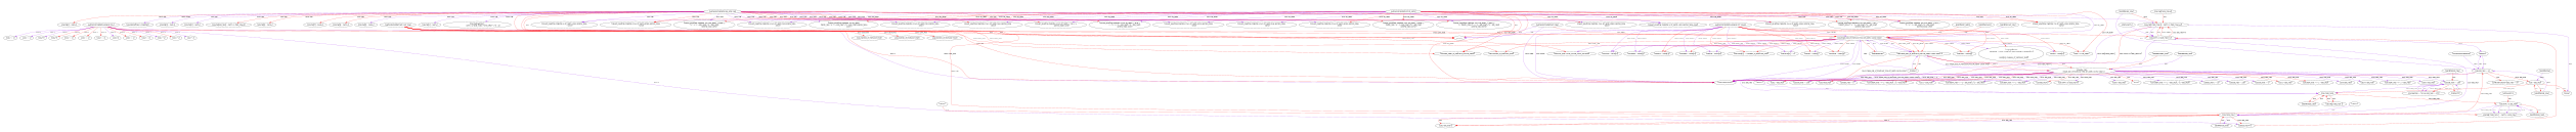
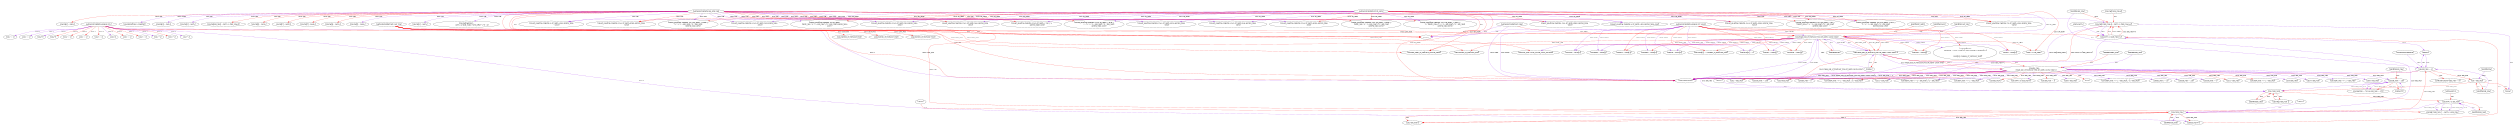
  digraph {
    fontname="Comic Neue"
    node [fontname="Comic Neue"]
    edge [color=red fontname="Comic Neue"]
    n1 [label="(Call,row[2*size_max+1] = 0xFFU & (size_max+y+1))"]
    n2 [label="(Call,0xFFU & (size_max+y+1))"]
    n3 [label="(MethodReturn,RET)"]
    n4 [label="(Block,)"]
    n5 [label="(Literal,0)"]
    n6 [label="(Call,size_max+y+1)"]
    n7 [label="(Call,2*size_max)"]
    n8 [label="(Call,size_max == 0)"]
    n9 [label="(Identifier,size_max)"]
    n10 [label="(Call,2*size_max+1)"]
    n11 [label="(Call,--size_max)"]
    n12 [label="(ControlStructure,if (size_max == 0))"]
    n13 [label="(Call,0xFFU & size_max)"]
    n14 [label="(Call,row[2*size_max  ] = 0xFFU & size_max)"]
    n15 [label="(Identifier,size_max)"]
    n16 [label="(Call,2*size_max)"]
    n17 [label="(Call,row[2*size_max  ])"]
    n18 [label="(Identifier,size_max)"]
    n19 [label="(Identifier,size_max)"]
    n20 [label="(Call,size_max == 255)"]
    n21 [label="(Literal,255)"]
    n22 [label="(Call,rowbytes == 512 && size_max == 255)"]
    n23 [label="(Call,size_max =\n      image_size_of_type(color_type, bit_depth, colors, small)-1)"]
    n24 [label="(Call,image_size_of_type(color_type, bit_depth, colors, small)-1)"]
    n25 [label="(Call,(depth_max * y * 2 + size_max) / (2 * size_max))"]
    n26 [label="(Call,depth_max * y * 2 + size_max)"]
    n27 [label="(Call,size_max+1)"]
    n28 [label="(Call,0xFFU & (size_max+1))"]
+   n29 [label="(Call,size_max == 3)"]
    n30 [label="(Call,x<=size_max)"]
    n31 [label="(Block,)"]
    n32 [label="(Call,(depth_max * y * 2 + size_max) / (2 * size_max))"]
    n33 [label="(Call,size_xABU == 15)"]
    n34 [label="(Call,size_max == 255)"]
    n35 [label="(Call,size_max == 0)"]
    n36 [label="(Call,2 * size_max)"]
    n37 [label="(Call,depth_max * y * 2 + size_max)"]
    n38 [label="(Call,x<size_max)"]
    n39 [label="(Call,x<=size_max)"]
    n40 [label="(Call,depth_max * y * 2 + size_max)"]
    n41 [label="(Call,x<=size_max)"]
    n42 [label="(Call,2 * size_max)"]
    n43 [label="(Call,size_max == 255)"]
    n44 [label="(Call,2*size_max)"]
    n45 [label="(Call,size_max == 1)"]
    n46 [label="(Call,(depth_max * y * 2 + size_max) / (2 * size_max))"]
    n47 [label="(Call,2 * size_max)"]
    n48 [label="(Literal,1)"]
    n49 [label="(Call,image_size_of_type(color_type, bit_depth, colors, small))"]
    n50 [label="(Call,green = colors[2])"]
    n51 [label="(Identifier,small)"]
    n52 [label="(Call,fprintf(stderr,\n \"makepng: --color: count(%u) does not match channels(%u)\n\",\n\n          colors[0], channels_of_type(color_type)))"]
    n53 [label="(Call,red = colors[1])"]
    n54 [label="(Call,pixel_depth_of_type(color_type, bit_depth))"]
    n55 [label="(Call,alpha = colors[4])"]
    n56 [label="(Call,channels_of_type(color_type))"]
    n57 [label="(Call,luma = colors[1])"]
    n58 [label="(Call,blue = colors[3])"]
    n59 [label="(Call,green = colors[2])"]
    n60 [label="(Call,blue = colors[3])"]
    n61 [label="(Call,color_type & PNG_COLOR_MASK_PALETTE)"]
    n62 [label="(Call,colors[0] == channels_of_type(color_type))"]
    n63 [label="(Call,colors[0] == 0)"]
    n64 [label="(Call,1U << bit_depth)"]
    n65 [label="(Call,red = colors[1])"]
    n66 [label="(Call,luma = colors[1])"]
    n67 [label="(MethodParameterIn,int color_type)"]
    n68 [label="(Call,channels_of_type(color_type))"]
    n69 [label="(Call,channels_of_type(color_type))"]
    n70 [label="(Call,channels_of_type(color_type))"]
    1000129
    n72 [label="(MethodParameterIn,int bit_depth)"]
    n73 [label="(Call,set_value(row, rowbytes, 4*x+2, bit_depth, blue, gamma_table,\n                     conv))"]
    n74 [label="(Call,set_value(row, rowbytes, 3*x+1, bit_depth, /* green */\n (depth_max * x * 2 + size_max) / (2 * size_max),\n                  gamma_table, conv))"]
    n75 [label="(Call,set_value(row, rowbytes, 4*x+1, bit_depth, green, gamma_table,\n                     conv))"]
    n76 [label="(Call,set_value(row, rowbytes, 4*x+3, bit_depth, alpha, gamma_table,\n                     conv))"]
    n77 [label="(Call,set_value(row, rowbytes, 3*x+2, bit_depth, /* blue */\n (Y * x * 2 + size_max) / (2 * size_max),\n                  gamma_table, conv))"]
    n78 [label="(Call,set_value(row, rowbytes, 3*x+0, bit_depth, red, gamma_table,\n                     conv))"]
    n79 [label="(Call,set_value(row, rowbytes, 4*x+2, bit_depth, /* blue */\n                  Y - (Y * x * 2 + size_max) / (2 * size_max),\n                  gamma_table, conv))"]
    n80 [label="(Call,set_value(row, rowbytes, 2*x+1, bit_depth, alpha, gamma_table,\n                  conv))"]
    n81 [label="(Call,set_value(row, rowbytes, x, bit_depth, luma, gamma_table,\n                     conv))"]
    n82 [label="(Call,set_value(row, rowbytes, 3*x+1, bit_depth, green, gamma_table,\n                     conv))"]
    n83 [label="(Call,set_value(row, rowbytes, 4*x+1, bit_depth, /* green */\n (Y * x * 2 + size_max) / (2 * size_max),\n                  gamma_table, conv))"]
    n84 [label="(Call,set_value(row, rowbytes, 4*x+0, bit_depth, red, gamma_table,\n                     conv))"]
    n85 [label="(Call,set_value(row, rowbytes, 2*x, bit_depth,\n (depth_max * x * 2 + size_max) / (2 * size_max), gamma_table,\n                  conv))"]
    n86 [label="(Call,set_value(row, rowbytes, 3*x+0, bit_depth, /* red */ Y,\n                     gamma_table, conv))"]
    n87 [label="(Call,set_value(row, rowbytes, 4*x+3, bit_depth, /* alpha */\n                  Y + ((depth_max-Y) * x * 2 + size_max) / (2 * size_max),\n                  gamma_table, conv))"]
    n88 [label="(Call,set_value(row, rowbytes, x, bit_depth, luma, gamma_table, conv))"]
    n89 [label="(Call,set_value(row, rowbytes, 4*x+0, bit_depth, /* red */\n ((depth_max-Y) * x * 2 + size_max) / (2 * size_max),\n                  gamma_table, conv))"]
    n90 [label="(Call,set_value(row, rowbytes, 2*x, bit_depth, luma, gamma_table,\n                     conv))"]
    n91 [label="(Call,set_value(row, rowbytes, 3*x+2, bit_depth, blue, gamma_table,\n                     conv))"]
    n92 [label="(Call,set_value(row, rowbytes, 2*x+1, bit_depth, alpha, gamma_table,\n                     conv))"]
    n93 [label="(MethodParameterIn,unsigned int *colors)"]
    n94 [label="(MethodParameterIn,int small)"]
    n95 [label="(MethodParameterIn,unsigned int y)"]
    n96 [label="(Call,2*y)"]
    n97 [label="(Call,y == 0)"]
    n98 [label="(Call,y == 0)"]
    n99 [label="(Call,y == 0)"]
    n100 [label="(Call,y+1)"]
    n101 [label="(Call,y == 0)"]
    n102 [label="(Call,y == 0)"]
    n103 [label="(Call,y * 2)"]
    n104 [label="(Call,y * 2)"]
    n105 [label="(Call,y * 2)"]
    n106 [label="(Call,y == 0)"]
    n107 [label="(Call,y == 0)"]
    n108 [label="(Call,2*y)"]
    n109 [label="(MethodParameterIn,png_bytep row)"]
    n110 [label="(Call,row[size_max] = 0xFFU & (size_max+1))"]
    n111 [label="(Call,row[1] = 0x23U)"]
+   n112 [label="(Call,row[7] = 0xEFU)"]
    n113 [label="(Call,row[5] = 0xABU)"]
    n114 [label="(Call,row[6] = 0xCDU)"]
    n115 [label="(Call,row[0] = 0x1BU)"]
    n116 [label="(Call,row[3] = 0x67U)"]
    n117 [label="(Call,row[rowbytes] =\n                     0xFFU & (pixel_index + (byte_offset * 2*y) + 1))"]
    n118 [label="(Call,row[4] = 0x89U)"]
    n119 [label="(Call,memset(row, 0, rowbytes))"]
    n120 [label="(Call,row[0] = 0x01U)"]
    n121 [label="(Call,row[2] = 0x45U)"]
    n122 [label="(Identifier,depth_max)"]
    n123 [label="(Identifier,size_max)"]
    n124 [label="(ControlStructure,break;)"]
    n125 [label="(Literal,2)"]
    n126 [label="(Identifier,size_max)"]
    n127 [label="(Identifier,size_max)"]
    n128 [label="(Literal,2)"]
    n129 [label="(Call,row[2*size_max+1])"]
    n130 [label="(Literal,0xFFU)"]
    n131 [label="(Identifier,bit_depth)"]
    n132 [label="(Identifier,colors)"]
    n133 [label="(Literal,1)"]
    n134 [label="(Identifier,color_type)"]
    n135 [label="(Identifier,row)"]
    n136 [label="(Literal,0xFFU)"]
    n1 -> n2 [color=purple label="CFG: "]
    n1 -> n3 [label="DDG: 0xFFU & (size_max+y+1)"]
    n1 -> n3 [color=purple label="DDG: row[2*size_max+1]"]
    n1 -> n4 [color=purple label="AST: "]
    n2 -> n1 [label="AST: "]
    n2 -> n1 [label="DDG: 0xFFU"]
    n2 -> n1 [label="DDG: size_max+y+1"]
    n2 -> n3 [color=purple label="DDG: size_max+y+1"]
    n2 -> n5 [color=purple label="CFG: "]
    n5 -> n8 [color=purple label="AST: "]
    n6 -> n2 [label="AST: "]
    n7 -> n2 [color=purple label="DDG: size_max"]
    n7 -> n6 [label="DDG: size_max"]
    n7 -> n8 [label="DDG: size_max"]
    n7 -> n9 [color=purple label="CFG: "]
    n7 -> n10 [label="AST: "]
    n7 -> n10 [label="DDG: 2"]
    n7 -> n10 [label="DDG: size_max"]
    n8 -> n3 [label="DDG: size_max"]
    n8 -> n3 [color=purple label="DDG: size_max == 0"]
    n8 -> n5 [color=purple label="CFG: "]
    n8 -> n11 [label="DDG: size_max"]
    n8 -> n12 [label="AST: "]
    n9 -> n7 [label="AST: "]
    n11 -> n4 [label="AST: "]
    n11 -> n16 [label="DDG: size_max"]
    n11 -> n19 [label="CFG: "]
    n13 -> n7 [color=purple label="DDG: size_max"]
    n13 -> n14 [color=purple label="AST: "]
    n13 -> n14 [color=purple label="DDG: 0xFFU"]
    n13 -> n14 [color=purple label="DDG: size_max"]
    n13 -> n15 [label="CFG: "]
    n14 -> n13 [color=purple label="CFG: "]
    n15 -> n13 [color=purple label="AST: "]
    n16 -> n13 [label="DDG: size_max"]
    n16 -> n17 [label="AST: "]
    n16 -> n18 [label="CFG: "]
    n17 -> n16 [label="CFG: "]
    n18 -> n16 [label="AST: "]
    n19 -> n8 [color=purple label="CFG: "]
    n19 -> n11 [label="AST: "]
    n20 -> n16 [color=purple label="DDG: size_max"]
    n20 -> n21 [label="CFG: "]
    n20 -> n22 [color=purple label="AST: "]
    n20 -> n22 [color=purple label="DDG: size_max"]
    n20 -> n22 [label="DDG: 255"]
    n21 -> n20 [color=purple label="AST: "]
    n22 -> n20 [color=purple label="CFG: "]
    n23 -> n3 [color=purple label="DDG: size_max"]
    n23 -> n3 [color=purple label="DDG: image_size_of_type(color_type, bit_depth, colors, small)-1"]
    n23 -> n16 [color=purple label="DDG: size_max"]
    n23 -> n20 [color=purple label="DDG: size_max"]
    n23 -> n24 [color=purple label="CFG: "]
    n23 -> n25 [color=purple label="DDG: size_max"]
    n23 -> n26 [color=purple label="DDG: size_max"]
    n23 -> n27 [label="DDG: size_max"]
    n23 -> n28 [color=purple label="DDG: size_max"]
+   n23 -> n29 [label="DDG: size_max"]
    n23 -> n30 [color=purple label="DDG: size_max"]
    n23 -> n31 [label="AST: "]
    n23 -> n32 [color=purple label="DDG: size_max"]
    n23 -> n33 [color=purple label="DDG: size_max"]
    n23 -> n34 [color=purple label="DDG: size_max"]
    n23 -> n35 [color=purple label="DDG: size_max"]
    n23 -> n36 [label="DDG: size_max"]
    n23 -> n37 [label="DDG: size_max"]
    n23 -> n38 [color=purple label="DDG: size_max"]
    n23 -> n39 [color=purple label="DDG: size_max"]
    n23 -> n40 [color=purple label="DDG: size_max"]
    n23 -> n41 [color=purple label="DDG: size_max"]
    n23 -> n42 [label="DDG: size_max"]
    n23 -> n43 [color=purple label="DDG: size_max"]
    n23 -> n44 [label="DDG: size_max"]
    n23 -> n45 [color=purple label="DDG: size_max"]
    n23 -> n46 [label="DDG: size_max"]
    n23 -> n47 [color=purple label="DDG: size_max"]
    n24 -> n3 [label="DDG: image_size_of_type(color_type, bit_depth, colors, small)"]
    n24 -> n23 [label="AST: "]
    n24 -> n23 [color=purple label="DDG: image_size_of_type(color_type, bit_depth, colors, small)"]
    n24 -> n23 [label="DDG: 1"]
    n24 -> n48 [label="CFG: "]
    n48 -> n24 [color=purple label="AST: "]
    n48 -> n49 [color=purple label="CFG: "]
    n49 -> n3 [color=purple label="DDG: colors"]
    n49 -> n3 [color=purple label="DDG: small"]
    n49 -> n24 [color=purple label="AST: "]
    n49 -> n24 [label="DDG: color_type"]
    n49 -> n24 [label="DDG: bit_depth"]
    n49 -> n24 [label="DDG: colors"]
    n49 -> n24 [color=purple label="DDG: small"]
    n49 -> n50 [color=purple label="DDG: colors"]
    n49 -> n51 [label="CFG: "]
    n49 -> n52 [color=purple label="DDG: colors"]
    n49 -> n53 [color=purple label="DDG: colors"]
    n49 -> n54 [label="DDG: color_type"]
    n49 -> n55 [label="DDG: colors"]
    n49 -> n56 [label="DDG: color_type"]
    n49 -> n57 [color=purple label="DDG: colors"]
    n49 -> n58 [label="DDG: colors"]
    n49 -> n59 [label="DDG: colors"]
    n49 -> n60 [color=purple label="DDG: colors"]
    n49 -> n61 [color=purple label="DDG: color_type"]
    n49 -> n62 [label="DDG: colors"]
    n49 -> n63 [color=purple label="DDG: colors"]
    n49 -> n64 [label="DDG: bit_depth"]
    n49 -> n65 [color=purple label="DDG: colors"]
    n49 -> n66 [label="DDG: colors"]
    n51 -> n49 [color=purple label="AST: "]
    n67 -> n3 [label="DDG: color_type"]
    n67 -> n49 [label="DDG: color_type"]
    n67 -> n54 [label="DDG: color_type"]
    n67 -> n56 [label="DDG: color_type"]
    n67 -> n61 [label="DDG: color_type"]
    n67 -> n68 [label="DDG: color_type"]
    n67 -> n69 [label="DDG: color_type"]
    n67 -> n70 [label="DDG: color_type"]
    n67 -> 1000129 [label="AST: "]
    n72 -> n3 [label="DDG: bit_depth"]
    n72 -> n49 [color=purple label="DDG: bit_depth"]
    n72 -> n54 [label="DDG: bit_depth"]
    n72 -> n64 [label="DDG: bit_depth"]
    n72 -> 1000129 [label="AST: "]
    n72 -> n73 [color=purple label="DDG: bit_depth"]
    n72 -> n74 [label="DDG: bit_depth"]
    n72 -> n75 [label="DDG: bit_depth"]
    n72 -> n76 [color=purple label="DDG: bit_depth"]
    n72 -> n77 [label="DDG: bit_depth"]
    n72 -> n78 [color=purple label="DDG: bit_depth"]
    n72 -> n79 [color=purple label="DDG: bit_depth"]
    n72 -> n80 [label="DDG: bit_depth"]
    n72 -> n81 [color=purple label="DDG: bit_depth"]
    n72 -> n82 [label="DDG: bit_depth"]
    n72 -> n83 [label="DDG: bit_depth"]
    n72 -> n84 [color=purple label="DDG: bit_depth"]
    n72 -> n85 [label="DDG: bit_depth"]
    n72 -> n86 [color=purple label="DDG: bit_depth"]
    n72 -> n87 [color=purple label="DDG: bit_depth"]
    n72 -> n88 [color=purple label="DDG: bit_depth"]
    n72 -> n89 [label="DDG: bit_depth"]
    n72 -> n90 [label="DDG: bit_depth"]
    n72 -> n91 [color=purple label="DDG: bit_depth"]
    n72 -> n92 [color=purple label="DDG: bit_depth"]
    n93 -> n3 [color=purple label="DDG: colors"]
    n93 -> n49 [color=purple label="DDG: colors"]
    n93 -> n50 [color=purple label="DDG: colors"]
    n93 -> n52 [label="DDG: colors"]
    n93 -> n53 [label="DDG: colors"]
    n93 -> n55 [label="DDG: colors"]
    n93 -> n57 [color=purple label="DDG: colors"]
    n93 -> n58 [label="DDG: colors"]
    n93 -> n59 [color=purple label="DDG: colors"]
    n93 -> n60 [color=purple label="DDG: colors"]
    n93 -> n62 [label="DDG: colors"]
    n93 -> n63 [color=purple label="DDG: colors"]
    n93 -> n65 [label="DDG: colors"]
    n93 -> n66 [label="DDG: colors"]
    n93 -> 1000129 [color=purple label="AST: "]
    n94 -> n3 [color=purple label="DDG: small"]
    n94 -> n49 [label="DDG: small"]
    n94 -> 1000129 [color=purple label="AST: "]
    n95 -> n2 [label="DDG: y"]
    n95 -> n3 [color=purple label="DDG: y"]
    n95 -> n6 [color=purple label="DDG: y"]
    n95 -> 1000129 [label="AST: "]
    n95 -> n96 [label="DDG: y"]
    n95 -> n97 [label="DDG: y"]
    n95 -> n98 [label="DDG: y"]
    n95 -> n99 [label="DDG: y"]
    n95 -> n100 [color=purple label="DDG: y"]
    n95 -> n101 [label="DDG: y"]
    n95 -> n102 [label="DDG: y"]
    n95 -> n103 [color=purple label="DDG: y"]
    n95 -> n104 [label="DDG: y"]
    n95 -> n105 [color=purple label="DDG: y"]
    n95 -> n106 [color=purple label="DDG: y"]
    n95 -> n107 [color=purple label="DDG: y"]
    n95 -> n108 [color=purple label="DDG: y"]
    n109 -> n1 [color=purple label="DDG: row"]
    n109 -> n3 [label="DDG: row"]
    n109 -> n14 [label="DDG: row"]
    n109 -> 1000129 [label="AST: "]
    n109 -> n73 [color=purple label="DDG: row"]
    n109 -> n74 [label="DDG: row"]
    n109 -> n75 [color=purple label="DDG: row"]
    n109 -> n76 [label="DDG: row"]
    n109 -> n77 [color=purple label="DDG: row"]
    n109 -> n78 [color=purple label="DDG: row"]
    n109 -> n79 [label="DDG: row"]
    n109 -> n80 [color=purple label="DDG: row"]
    n109 -> n81 [color=purple label="DDG: row"]
    n109 -> n82 [label="DDG: row"]
    n109 -> n83 [color=purple label="DDG: row"]
    n109 -> n84 [color=purple label="DDG: row"]
    n109 -> n85 [color=purple label="DDG: row"]
    n109 -> n86 [label="DDG: row"]
    n109 -> n87 [label="DDG: row"]
    n109 -> n88 [color=purple label="DDG: row"]
    n109 -> n89 [label="DDG: row"]
    n109 -> n90 [label="DDG: row"]
    n109 -> n91 [label="DDG: row"]
    n109 -> n92 [color=purple label="DDG: row"]
    n109 -> n110 [label="DDG: row"]
    n109 -> n111 [label="DDG: row"]
+   n109 -> n112 [label="DDG: row"]
    n109 -> n113 [label="DDG: row"]
    n109 -> n114 [label="DDG: row"]
    n109 -> n115 [color=purple label="DDG: row"]
    n109 -> n116 [color=purple label="DDG: row"]
    n109 -> n117 [color=purple label="DDG: row"]
    n109 -> n118 [label="DDG: row"]
    n109 -> n119 [color=purple label="DDG: colors"]
    n109 -> n120 [color=purple label="DDG: row"]
    n109 -> n121 [color=purple label="DDG: row"]
    n122 -> n23 [label="CFG: "]
    n123 -> n1 [label="CFG: "]
    n123 -> n8 [color=purple label="AST: "]
    n124 -> n8 [color=purple label="CFG: "]
    n125 -> n7 [color=purple label="AST: "]
    n126 -> n23 [color=purple label="AST: "]
    n127 -> n20 [label="AST: "]
    n128 -> n16 [color=purple label="AST: "]
    n129 -> n1 [label="AST: "]
    n130 -> n13 [label="AST: "]
    n131 -> n49 [label="AST: "]
    n132 -> n49 [label="AST: "]
    n133 -> n7 [label="CFG: "]
    n134 -> n49 [color=purple label="AST: "]
    n135 -> n11 [color=purple label="CFG: "]
    n136 -> n2 [color=purple label="AST: "]
  }
